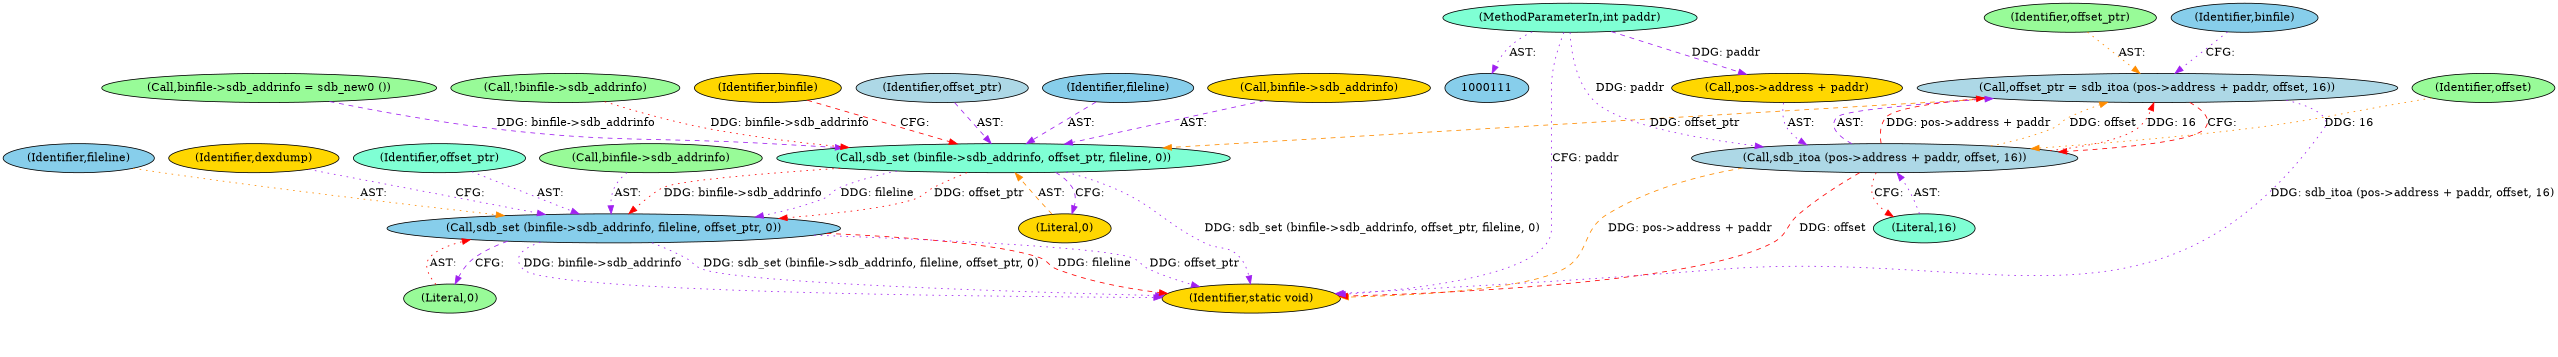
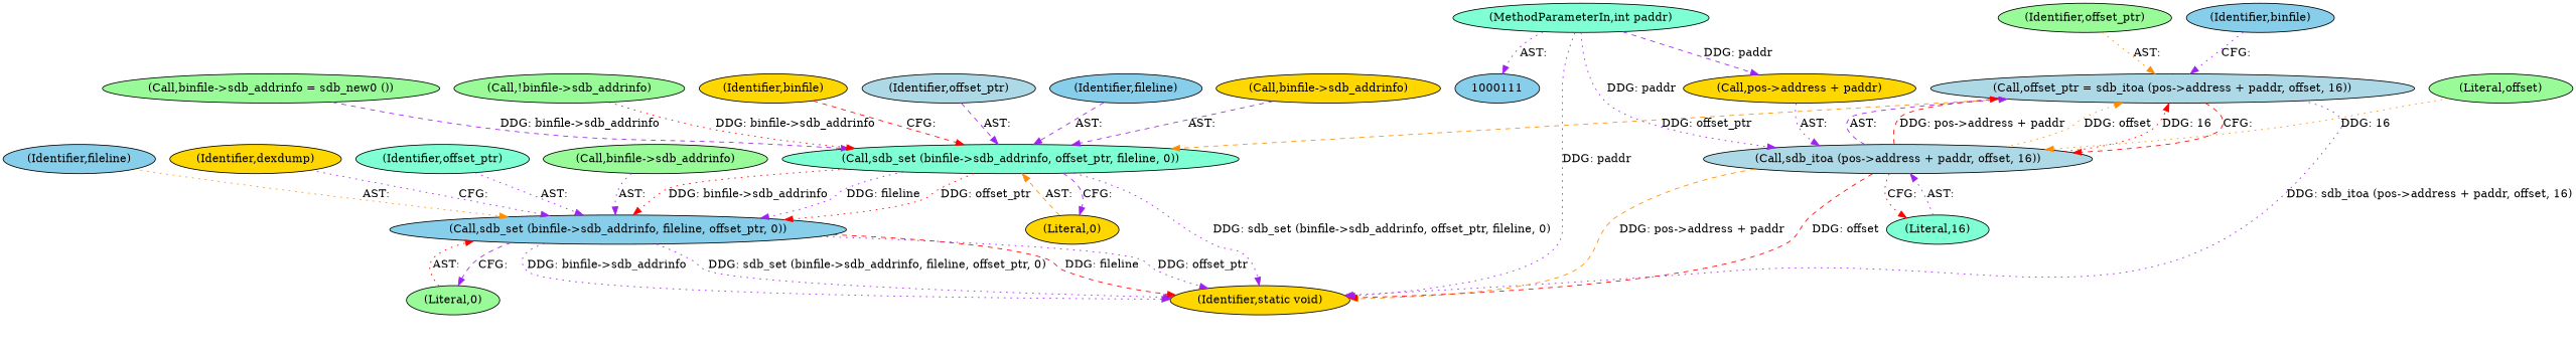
  digraph {
    node [fillcolor=gold style=filled]
    edge [color=purple style=dotted]
    n1 [fillcolor=lightblue label="(Call,offset_ptr = sdb_itoa (pos->address + paddr, offset, 16))"]
    n2 [fillcolor=lightblue label="(Call,sdb_itoa (pos->address + paddr, offset, 16))"]
    n3 [fillcolor=aquamarine label="(Call,sdb_set (binfile->sdb_addrinfo, offset_ptr, fileline, 0))"]
    n4 [label="(Identifier,static void)"]
    n5 [fillcolor=aquamarine label="(Literal,16)"]
    n6 [fillcolor=skyblue label="(Call,sdb_set (binfile->sdb_addrinfo, fileline, offset_ptr, 0))"]
    n7 [label="(Literal,0)"]
    n8 [fillcolor=aquamarine label="(MethodParameterIn,int paddr)"]
    n9 [label="(Call,pos->address + paddr)"]
    1000111 [fillcolor=skyblue]
    n11 [fillcolor=palegreen label="(Literal,0)"]
    n12 [fillcolor=palegreen label="(Call,binfile->sdb_addrinfo = sdb_new0 ())"]
    n13 [fillcolor=palegreen label="(Call,!binfile->sdb_addrinfo)"]
    n14 [fillcolor=skyblue label="(Identifier,binfile)"]
    n15 [label="(Identifier,binfile)"]
    n16 [fillcolor=lightblue label="(Identifier,offset_ptr)"]
    n17 [fillcolor=aquamarine label="(Identifier,offset_ptr)"]
    n18 [fillcolor=skyblue label="(Identifier,fileline)"]
    n19 [fillcolor=palegreen label="(Call,binfile->sdb_addrinfo)"]
    n20 [fillcolor=skyblue label="(Identifier,fileline)"]
    n21 [label="(Call,binfile->sdb_addrinfo)"]
    n22 [label="(Identifier,dexdump)"]
-   n23 [fillcolor=palegreen label="(Identifier,offset)"]
+   n23 [fillcolor=palegreen label="(Literal,offset)"]
    n24 [fillcolor=palegreen label="(Identifier,offset_ptr)"]
    n1 -> n2 [color=red label="CFG: " style=dashed]
    n1 -> n3 [color=darkorange label="DDG: offset_ptr" style=dashed]
    n1 -> n4 [label="DDG: sdb_itoa (pos->address + paddr, offset, 16)"]
    n2 -> n1 [label="AST: " style=dashed]
    n2 -> n1 [color=red label="DDG: pos->address + paddr" style=dashed]
    n2 -> n1 [color=darkorange label="DDG: offset"]
    n2 -> n1 [color=red label="DDG: 16"]
    n2 -> n4 [color=darkorange label="DDG: pos->address + paddr" style=dashed]
    n2 -> n4 [color=red label="DDG: offset" style=dashed]
    n2 -> n5 [color=red label="CFG: "]
    n3 -> n4 [label="DDG: sdb_set (binfile->sdb_addrinfo, offset_ptr, fileline, 0)"]
    n3 -> n6 [color=red label="DDG: binfile->sdb_addrinfo"]
    n3 -> n6 [label="DDG: fileline"]
    n3 -> n6 [color=red label="DDG: offset_ptr"]
    n3 -> n7 [label="CFG: " style=dashed]
    n5 -> n2 [label="AST: "]
    n6 -> n4 [label="DDG: sdb_set (binfile->sdb_addrinfo, fileline, offset_ptr, 0)"]
    n6 -> n4 [color=red label="DDG: fileline" style=dashed]
    n6 -> n4 [label="DDG: offset_ptr"]
    n6 -> n4 [label="DDG: binfile->sdb_addrinfo"]
    n6 -> n11 [label="CFG: " style=dashed]
    n7 -> n3 [color=darkorange label="AST: " style=dashed]
    n8 -> n2 [label="DDG: paddr"]
-   n8 -> n4 [label="CFG: paddr"]
+   n8 -> n4 [label="DDG: paddr"]
    n8 -> n9 [label="DDG: paddr" style=dashed]
    n8 -> 1000111 [label="AST: "]
    n9 -> n2 [label="AST: "]
    n11 -> n6 [color=red label="AST: "]
    n12 -> n3 [label="DDG: binfile->sdb_addrinfo" style=dashed]
    n13 -> n3 [color=red label="DDG: binfile->sdb_addrinfo"]
    n14 -> n1 [label="CFG: "]
    n15 -> n3 [color=red label="CFG: " style=dashed]
    n16 -> n3 [label="AST: " style=dashed]
    n17 -> n6 [label="AST: "]
    n18 -> n3 [label="AST: " style=dashed]
    n19 -> n6 [label="AST: "]
    n20 -> n6 [color=darkorange label="AST: "]
    n21 -> n3 [label="AST: " style=dashed]
    n22 -> n6 [label="CFG: "]
    n23 -> n2 [color=darkorange label="DDG: 16"]
    n24 -> n1 [color=darkorange label="AST: "]
  }
